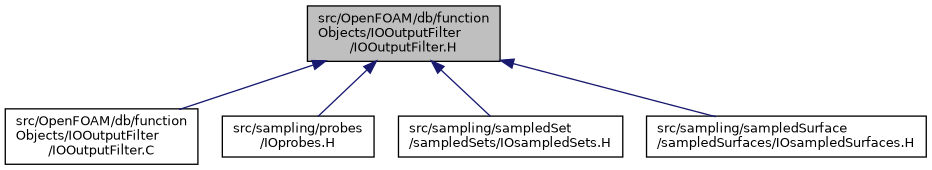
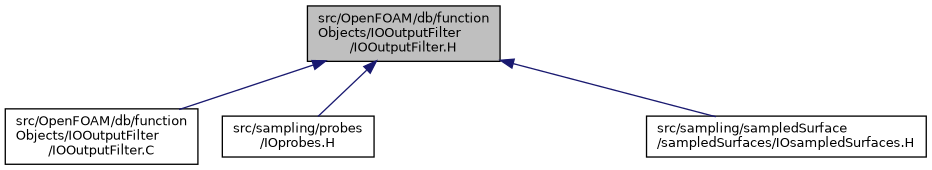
  digraph {
    node [color=black fontname=Helvetica fontsize=10 shape=record]
    edge [color=midnightblue dir=back fontname=Helvetica fontsize=10 labelfontname=Helvetica labelfontsize=10 style=solid]
    n1 [fillcolor=grey75 fontcolor=black height=0.2 label="src/OpenFOAM/db/function\lObjects/IOOutputFilter\l/IOOutputFilter.H" style=filled width=0.4]
    n2 [height=0.2 label="src/OpenFOAM/db/function\lObjects/IOOutputFilter\l/IOOutputFilter.C" width=0.4]
    n3 [height=0.2 label="src/sampling/probes\l/IOprobes.H" width=0.4]
-   n4 [height=0.2 label="src/sampling/sampledSet\l/sampledSets/IOsampledSets.H" width=0.4]
    n5 [height=0.2 label="src/sampling/sampledSurface\l/sampledSurfaces/IOsampledSurfaces.H" width=0.4]
    n1 -> n2
    n1 -> n3
-   n1 -> n4
    n1 -> n5
  }
